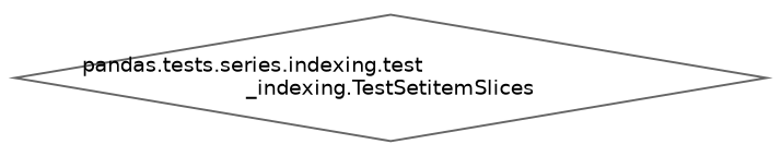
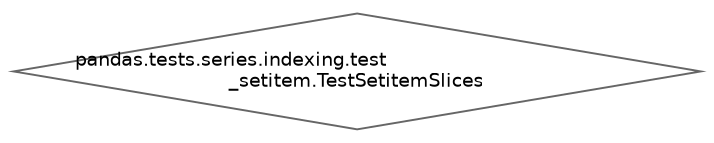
  digraph {
    rankdir=LR
    fontname="DejaVu Sans"
-   n1 [color=grey40 fillcolor=white fontname="DejaVu Sans" fontsize=10 height=0.2 label="pandas.tests.series.indexing.test\l_indexing.TestSetitemSlices" shape=diamond style=filled width=0.4]
+   n1 [color=grey40 fillcolor=white fontname="DejaVu Sans" fontsize=10 height=0.2 label="pandas.tests.series.indexing.test\l_setitem.TestSetitemSlices" shape=diamond style=filled width=0.4]
  }
